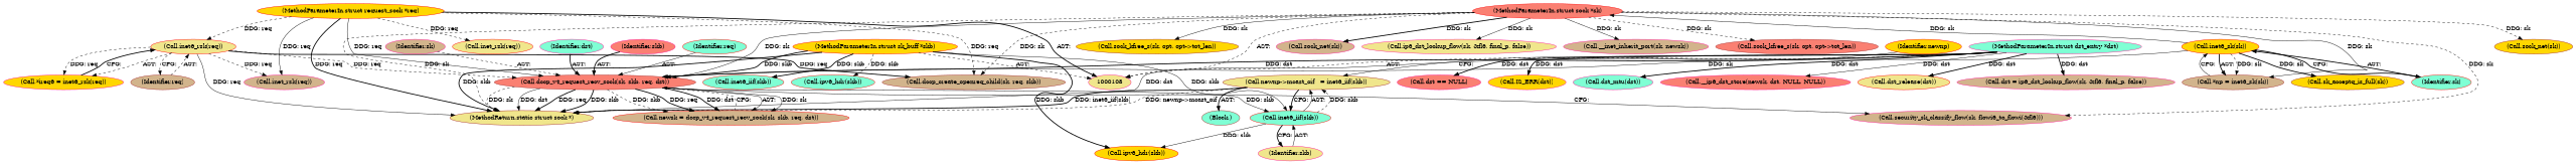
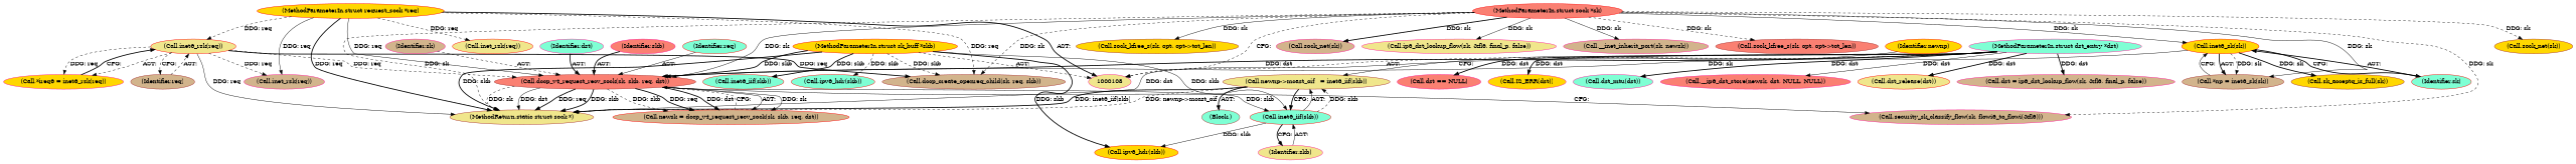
  digraph {
    node [color=deeppink fillcolor=gold style=filled]
    edge [style=bold]
    n1 [color=brown fillcolor=khaki label="(Call,newnp->mcast_oif   = inet6_iif(skb))"]
    n2 [color=red fillcolor=aquamarine label="(Call,inet6_iif(skb))"]
    n3 [color=brown fillcolor=aquamarine label="(Block,)"]
    n4 [color=brown fillcolor=khaki label="(MethodReturn,static struct sock *)"]
    n5 [color=red label="(Call,ipv6_hdr(skb))"]
    n6 [fillcolor=khaki label="(Identifier,skb)"]
    n7 [color=brown fillcolor=salmon label="(Call,dccp_v4_request_recv_sock(sk, skb, req, dst))"]
    n8 [color=red fillcolor=tan label="(Call,newsk = dccp_v4_request_recv_sock(sk, skb, req, dst))"]
    n9 [fillcolor=tan label="(Call,security_sk_classify_flow(sk, flowi6_to_flowi(&fl6)))"]
    n10 [fillcolor=aquamarine label="(Identifier,dst)"]
    n11 [color=red label="(Call,inet6_sk(sk))"]
    n12 [color=brown label="(Call,sk_acceptq_is_full(sk))"]
    n13 [color=red fillcolor=aquamarine label="(Identifier,sk)"]
    n14 [color=brown fillcolor=tan label="(Call,*np = inet6_sk(sk))"]
    n15 [color=red fillcolor=salmon label="(MethodParameterIn,struct sock *sk)"]
    n16 [color=brown label="(Call,sock_net(sk))"]
    n17 [color=brown label="(Call,sock_kfree_s(sk, opt, opt->tot_len))"]
    n18 [color=brown fillcolor=tan label="(Call,dccp_create_openreq_child(sk, req, skb))"]
    n19 [fillcolor=tan label="(Call,sock_net(sk))"]
    n20 [fillcolor=khaki label="(Call,ip6_dst_lookup_flow(sk, &fl6, final_p, false))"]
    n21 [fillcolor=tan label="(Call,__inet_inherit_port(sk, newsk))"]
    n22 [color=brown fillcolor=salmon label="(Call,sock_kfree_s(sk, opt, opt->tot_len))"]
    1000108 [fillcolor=khaki]
    n24 [color=red label="(MethodParameterIn,struct sk_buff *skb)"]
    n25 [color=red fillcolor=aquamarine label="(Call,inet6_iif(skb))"]
    n26 [color=red fillcolor=aquamarine label="(Call,ipv6_hdr(skb))"]
    n27 [color=red fillcolor=khaki label="(Call,inet6_rsk(req))"]
    n28 [fillcolor=tan label="(Call,inet_rsk(req))"]
    n29 [label="(Call,*ireq6 = inet6_rsk(req))"]
    n30 [color=brown fillcolor=tan label="(Identifier,req)"]
    n31 [color=red label="(MethodParameterIn,struct request_sock *req)"]
    n32 [color=red fillcolor=khaki label="(Call,inet_rsk(req))"]
    n33 [fillcolor=aquamarine label="(MethodParameterIn,struct dst_entry *dst)"]
    n34 [fillcolor=salmon label="(Call,dst == NULL)"]
    n35 [label="(Call,IS_ERR(dst))"]
    n36 [fillcolor=aquamarine label="(Call,dst_mtu(dst))"]
    n37 [fillcolor=salmon label="(Call,__ip6_dst_store(newsk, dst, NULL, NULL))"]
    n38 [color=red fillcolor=khaki label="(Call,dst_release(dst))"]
    n39 [fillcolor=tan label="(Call,dst = ip6_dst_lookup_flow(sk, &fl6, final_p, false))"]
    n40 [fillcolor=salmon label="(Identifier,skb)"]
    n41 [color=red label="(Identifier,newnp)"]
    n42 [color=red fillcolor=aquamarine label="(Identifier,req)"]
    n43 [fillcolor=tan label="(Identifier,sk)"]
    n1 -> n2 [label="CFG: "]
    n1 -> n3 [label="AST: "]
    n1 -> n4 [label="DDG: inet6_iif(skb)"]
    n1 -> n4 [label="DDG: newnp->mcast_oif" style=dashed]
    n2 -> n1 [label="AST: " style=solid]
    n2 -> n1 [label="DDG: skb" style=dashed]
    n2 -> n5 [label="DDG: skb" style=solid]
    n2 -> n6 [label="CFG: "]
    n6 -> n2 [label="AST: " style=solid]
    n7 -> n2 [label="DDG: skb" style=solid]
    n7 -> n4 [label="DDG: req"]
    n7 -> n4 [label="DDG: skb"]
    n7 -> n4 [label="DDG: sk" style=dashed]
    n7 -> n4 [label="DDG: dst" style=solid]
    n7 -> n8 [label="AST: " style=solid]
    n7 -> n8 [label="DDG: sk" style=solid]
    n7 -> n8 [label="DDG: skb" style=dashed]
    n7 -> n8 [label="DDG: req"]
    n7 -> n8 [label="DDG: dst"]
    n7 -> n9 [label="CFG: " style=solid]
    n8 -> n7 [label="CFG: " style=dashed]
    n10 -> n7 [label="AST: "]
    n11 -> n7 [label="DDG: sk" style=solid]
    n11 -> n12 [label="DDG: sk"]
    n11 -> n13 [label="CFG: "]
    n11 -> n14 [label="AST: "]
    n11 -> n14 [label="DDG: sk" style=dashed]
    n13 -> n11 [label="AST: "]
    n14 -> n11 [label="CFG: " style=solid]
    n15 -> n4 [label="DDG: sk" style=dashed]
    n15 -> n7 [label="DDG: sk" style=solid]
    n15 -> n9 [label="DDG: sk" style=dashed]
-   n11 -> n15 [label="DDG: sk" style=solid]
+   n15 -> n11 [label="DDG: sk" style=solid]
    n15 -> n14 [label="DDG: sk" style=solid]
    n15 -> n16 [label="DDG: sk" style=dashed]
    n15 -> n17 [label="DDG: sk" style=solid]
    n15 -> n18 [label="DDG: sk" style=dashed]
    n15 -> n19 [label="DDG: sk"]
    n15 -> n20 [label="DDG: sk" style=solid]
    n15 -> n21 [label="DDG: sk" style=solid]
    n15 -> n22 [label="DDG: sk" style=dashed]
-   n15 -> 1000108 [label="AST: " style=dashed]
+   n15 -> 1000108 [label="CFG: " style=dashed]
    n24 -> n2 [label="DDG: skb" style=solid]
    n24 -> n4 [label="DDG: skb"]
    n24 -> n5 [label="DDG: skb"]
    n24 -> n7 [label="DDG: skb"]
+   n24 -> n18 [label="DDG: skb" style=dashed]
    n24 -> 1000108 [label="AST: " style=dashed]
    n24 -> n25 [label="DDG: skb"]
    n24 -> n26 [label="DDG: skb" style=dashed]
    n27 -> n4 [label="DDG: req" style=solid]
    n27 -> n7 [label="DDG: req" style=dashed]
    n27 -> n18 [label="DDG: req"]
    n27 -> n28 [label="DDG: req" style=dashed]
    n27 -> n29 [label="AST: " style=dashed]
    n27 -> n29 [label="DDG: req" style=dashed]
    n27 -> n30 [label="CFG: " style=dashed]
    n29 -> n27 [label="CFG: "]
    n30 -> n27 [label="AST: " style=dashed]
    n31 -> n4 [label="DDG: req"]
    n31 -> n7 [label="DDG: req" style=solid]
    n31 -> n18 [label="DDG: req" style=dashed]
    n31 -> 1000108 [label="AST: "]
    n31 -> n27 [label="DDG: req" style=dashed]
    n31 -> n28 [label="DDG: req" style=solid]
    n31 -> n32 [label="DDG: req" style=dashed]
    n33 -> n4 [label="DDG: dst" style=solid]
    n33 -> n7 [label="DDG: dst"]
    n33 -> 1000108 [label="AST: " style=dashed]
    n33 -> n34 [label="DDG: dst"]
    n33 -> n35 [label="DDG: dst"]
    n33 -> n36 [label="DDG: dst"]
    n33 -> n37 [label="DDG: dst" style=solid]
    n33 -> n38 [label="DDG: dst"]
    n33 -> n39 [label="DDG: dst"]
    n40 -> n7 [label="AST: "]
    n41 -> n1 [label="CFG: " style=solid]
    n42 -> n7 [label="AST: " style=solid]
    n43 -> n7 [label="AST: " style=dashed]
  }
